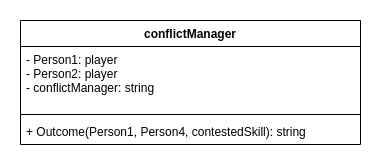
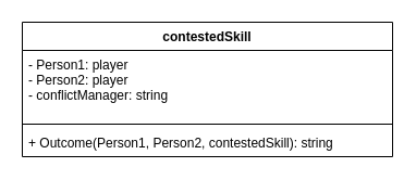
  <mxCell id="0" />
  <mxCell id="1" parent="0" />
- <mxCell id="2" value="conflictManager" style="swimlane;fontStyle=1;align=center;verticalAlign=top;childLayout=stackLayout;horizontal=1;startSize=26;horizontalStack=0;resizeParent=1;resizeParentMax=0;resizeLast=0;collapsible=1;marginBottom=0;" vertex="1" parent="1"><mxGeometry x="20" y="20" width="340" height="124" as="geometry" /></mxCell>
+ <mxCell id="2" value="contestedSkill" style="swimlane;fontStyle=1;align=center;verticalAlign=top;childLayout=stackLayout;horizontal=1;startSize=26;horizontalStack=0;resizeParent=1;resizeParentMax=0;resizeLast=0;collapsible=1;marginBottom=0;" vertex="1" parent="1"><mxGeometry x="20" y="20" width="340" height="124" as="geometry" /></mxCell>
  <mxCell id="3" value="- Person1: player&#10;- Person2: player&#10;- conflictManager: string" style="text;strokeColor=none;fillColor=none;align=left;verticalAlign=top;spacingLeft=4;spacingRight=4;overflow=hidden;rotatable=0;points=[[0,0.5],[1,0.5]];portConstraint=eastwest;" vertex="1" parent="2"><mxGeometry y="26" width="340" height="64" as="geometry" /></mxCell>
  <mxCell id="4" value="" style="line;strokeWidth=1;fillColor=none;align=left;verticalAlign=middle;spacingTop=-1;spacingLeft=3;spacingRight=3;rotatable=0;labelPosition=right;points=[];portConstraint=eastwest;" vertex="1" parent="2"><mxGeometry y="90" width="340" height="8" as="geometry" /></mxCell>
- <mxCell id="5" value="+ Outcome(Person1, Person4, contestedSkill): string" style="text;strokeColor=none;fillColor=none;align=left;verticalAlign=top;spacingLeft=4;spacingRight=4;overflow=hidden;rotatable=0;points=[[0,0.5],[1,0.5]];portConstraint=eastwest;" vertex="1" parent="2"><mxGeometry y="98" width="340" height="26" as="geometry" /></mxCell>
+ <mxCell id="5" value="+ Outcome(Person1, Person2, contestedSkill): string" style="text;strokeColor=none;fillColor=none;align=left;verticalAlign=top;spacingLeft=4;spacingRight=4;overflow=hidden;rotatable=0;points=[[0,0.5],[1,0.5]];portConstraint=eastwest;" vertex="1" parent="2"><mxGeometry y="98" width="340" height="26" as="geometry" /></mxCell>
